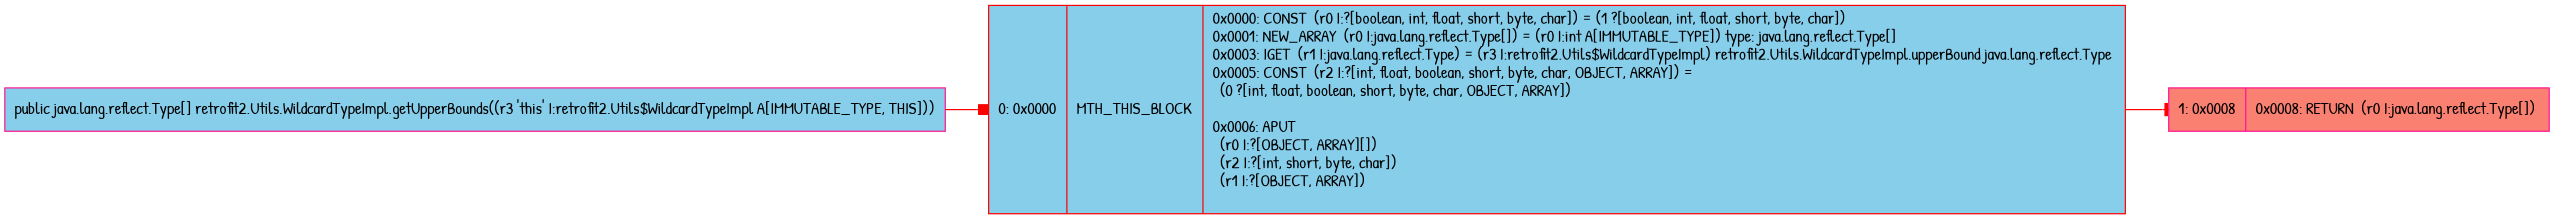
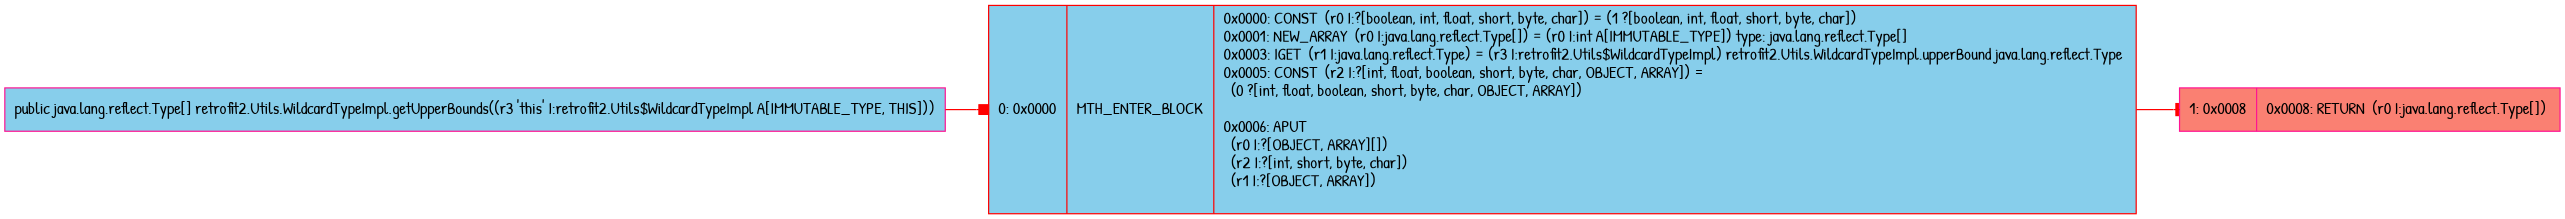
  digraph {
    rankdir=LR
    fontname="Patrick Hand"
    node [shape=record style=filled fillcolor=skyblue color=deeppink fontname="Patrick Hand"]
    edge [color=red fontname="Patrick Hand"]
-   n1 [label="{0\:\ 0x0000|MTH_THIS_BLOCK\l|0x0000: CONST  (r0 I:?[boolean, int, float, short, byte, char]) = (1 ?[boolean, int, float, short, byte, char]) \l0x0001: NEW_ARRAY  (r0 I:java.lang.reflect.Type[]) = (r0 I:int A[IMMUTABLE_TYPE]) type: java.lang.reflect.Type[] \l0x0003: IGET  (r1 I:java.lang.reflect.Type) = (r3 I:retrofit2.Utils$WildcardTypeImpl) retrofit2.Utils.WildcardTypeImpl.upperBound java.lang.reflect.Type \l0x0005: CONST  (r2 I:?[int, float, boolean, short, byte, char, OBJECT, ARRAY]) = \l  (0 ?[int, float, boolean, short, byte, char, OBJECT, ARRAY])\l \l0x0006: APUT  \l  (r0 I:?[OBJECT, ARRAY][])\l  (r2 I:?[int, short, byte, char])\l  (r1 I:?[OBJECT, ARRAY])\l \l}" color=red]
+   n1 [label="{0\:\ 0x0000|MTH_ENTER_BLOCK\l|0x0000: CONST  (r0 I:?[boolean, int, float, short, byte, char]) = (1 ?[boolean, int, float, short, byte, char]) \l0x0001: NEW_ARRAY  (r0 I:java.lang.reflect.Type[]) = (r0 I:int A[IMMUTABLE_TYPE]) type: java.lang.reflect.Type[] \l0x0003: IGET  (r1 I:java.lang.reflect.Type) = (r3 I:retrofit2.Utils$WildcardTypeImpl) retrofit2.Utils.WildcardTypeImpl.upperBound java.lang.reflect.Type \l0x0005: CONST  (r2 I:?[int, float, boolean, short, byte, char, OBJECT, ARRAY]) = \l  (0 ?[int, float, boolean, short, byte, char, OBJECT, ARRAY])\l \l0x0006: APUT  \l  (r0 I:?[OBJECT, ARRAY][])\l  (r2 I:?[int, short, byte, char])\l  (r1 I:?[OBJECT, ARRAY])\l \l}" color=red]
    n2 [label="{1\:\ 0x0008|0x0008: RETURN  (r0 I:java.lang.reflect.Type[]) \l}" fillcolor=salmon]
    n3 [label="{public java.lang.reflect.Type[] retrofit2.Utils.WildcardTypeImpl.getUpperBounds((r3 'this' I:retrofit2.Utils$WildcardTypeImpl A[IMMUTABLE_TYPE, THIS])) }"]
    n1 -> n2 [arrowhead=tee]
    n3 -> n1 [arrowhead=box]
  }
